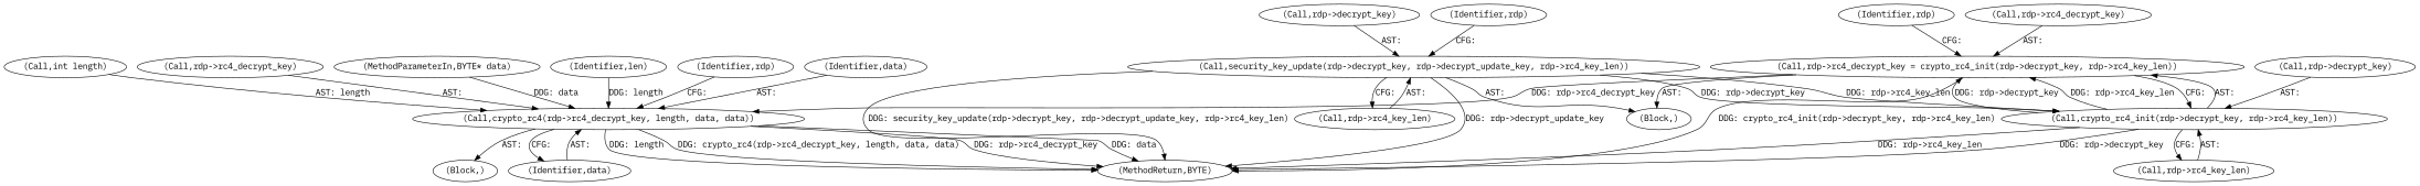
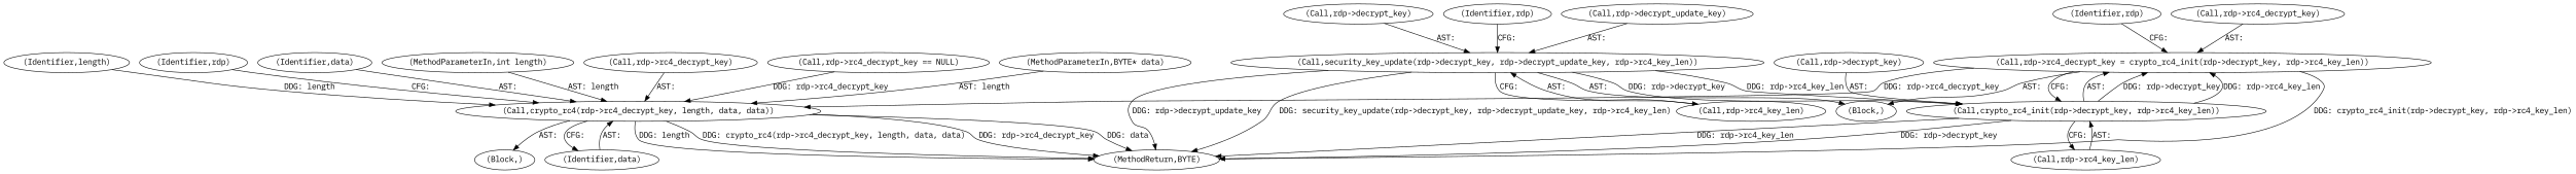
  digraph {
    fontname="IBM Plex Mono"
    node [fontname="IBM Plex Mono"]
    edge [fontname="IBM Plex Mono"]
    n1 [label="(Call,rdp->rc4_decrypt_key = crypto_rc4_init(rdp->decrypt_key, rdp->rc4_key_len))"]
    n2 [label="(Call,crypto_rc4_init(rdp->decrypt_key, rdp->rc4_key_len))"]
    n3 [label="(Call,crypto_rc4(rdp->rc4_decrypt_key, length, data, data))"]
    n4 [label="(Block,)"]
    n5 [label="(MethodReturn,BYTE)"]
    n6 [label="(Call,rdp->rc4_key_len)"]
    n7 [label="(Block,)"]
    n8 [label="(Identifier,data)"]
    n9 [label="(Call,security_key_update(rdp->decrypt_key, rdp->decrypt_update_key, rdp->rc4_key_len))"]
    n10 [label="(Call,rdp->rc4_key_len)"]
-   n11 [label="(Identifier,len)"]
+   n11 [label="(Identifier,length)"]
    n12 [label="(Identifier,rdp)"]
    n13 [label="(Identifier,data)"]
-   n14 [label="(Call,int length)"]
+   n14 [label="(MethodParameterIn,int length)"]
    n15 [label="(Identifier,rdp)"]
    n16 [label="(Call,rdp->decrypt_key)"]
    n17 [label="(Call,rdp->decrypt_key)"]
    n18 [label="(Call,rdp->rc4_decrypt_key)"]
    n19 [label="(Call,rdp->rc4_decrypt_key)"]
    n20 [label="(Identifier,rdp)"]
+   n21 [label="(Call,rdp->decrypt_update_key)"]
+   n22 [label="(Call,rdp->rc4_decrypt_key == NULL)"]
    n23 [label="(MethodParameterIn,BYTE* data)"]
    n1 -> n2 [label="CFG: "]
    n1 -> n3 [label="DDG: rdp->rc4_decrypt_key"]
    n1 -> n4 [label="AST: "]
    n1 -> n5 [label="DDG: crypto_rc4_init(rdp->decrypt_key, rdp->rc4_key_len)"]
    n2 -> n1 [label="AST: "]
    n2 -> n1 [label="DDG: rdp->decrypt_key"]
    n2 -> n1 [label="DDG: rdp->rc4_key_len"]
    n2 -> n5 [label="DDG: rdp->rc4_key_len"]
    n2 -> n5 [label="DDG: rdp->decrypt_key"]
    n2 -> n6 [label="CFG: "]
    n3 -> n5 [label="DDG: length"]
    n3 -> n5 [label="DDG: crypto_rc4(rdp->rc4_decrypt_key, length, data, data)"]
    n3 -> n5 [label="DDG: rdp->rc4_decrypt_key"]
    n3 -> n5 [label="DDG: data"]
    n3 -> n7 [label="AST: "]
    n3 -> n8 [label="CFG: "]
    n6 -> n2 [label="AST: "]
    n8 -> n3 [label="AST: "]
    n9 -> n2 [label="DDG: rdp->decrypt_key"]
    n9 -> n2 [label="DDG: rdp->rc4_key_len"]
    n9 -> n4 [label="AST: "]
    n9 -> n5 [label="DDG: rdp->decrypt_update_key"]
    n9 -> n5 [label="DDG: security_key_update(rdp->decrypt_key, rdp->decrypt_update_key, rdp->rc4_key_len)"]
    n9 -> n10 [label="CFG: "]
    n10 -> n9 [label="AST: "]
    n11 -> n3 [label="DDG: length"]
    n12 -> n3 [label="CFG: "]
    n13 -> n3 [label="AST: "]
    n14 -> n3 [label="AST: length"]
    n15 -> n1 [label="CFG: "]
    n16 -> n2 [label="AST: "]
    n17 -> n9 [label="AST: "]
    n18 -> n3 [label="AST: "]
    n19 -> n1 [label="AST: "]
    n20 -> n9 [label="CFG: "]
-   n23 -> n3 [label="DDG: data"]
+   n21 -> n9 [label="AST: "]
+   n22 -> n3 [label="DDG: rdp->rc4_decrypt_key"]
+   n23 -> n3 [label="AST: length"]
  }
